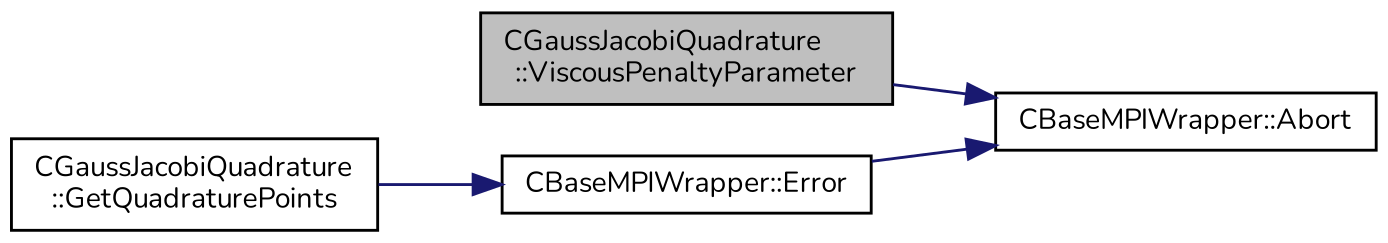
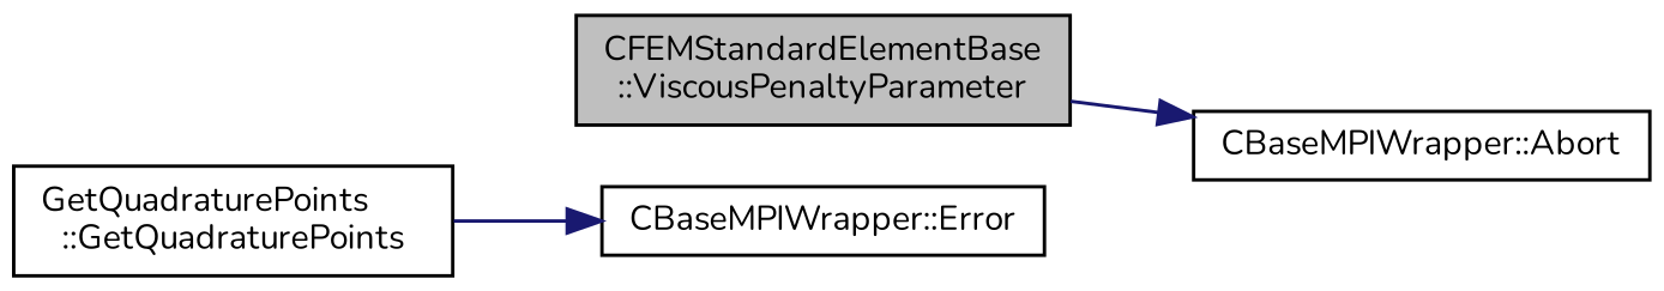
  digraph {
    fontname=Nunito
    rankdir=LR
    node [color=black fillcolor=white fontname=Nunito fontsize=10 shape=record style=filled]
    edge [color=midnightblue fontname=Nunito fontsize=10 labelfontname=Helvetica labelfontsize=10 style=solid]
-   n1 [fillcolor=grey75 fontcolor=black height=0.2 label="CGaussJacobiQuadrature\l::ViscousPenaltyParameter" width=0.4]
+   n1 [fillcolor=grey75 fontcolor=black height=0.2 label="CFEMStandardElementBase\l::ViscousPenaltyParameter" width=0.4]
    n2 [height=0.2 label="CBaseMPIWrapper::Abort" width=0.4]
-   n3 [height=0.2 label="CGaussJacobiQuadrature\l::GetQuadraturePoints" width=0.4]
+   n3 [height=0.2 label="GetQuadraturePoints\l::GetQuadraturePoints" width=0.4]
    n4 [height=0.2 label="CBaseMPIWrapper::Error" width=0.4]
    n1 -> n2
    n3 -> n4
-   n4 -> n2
  }
